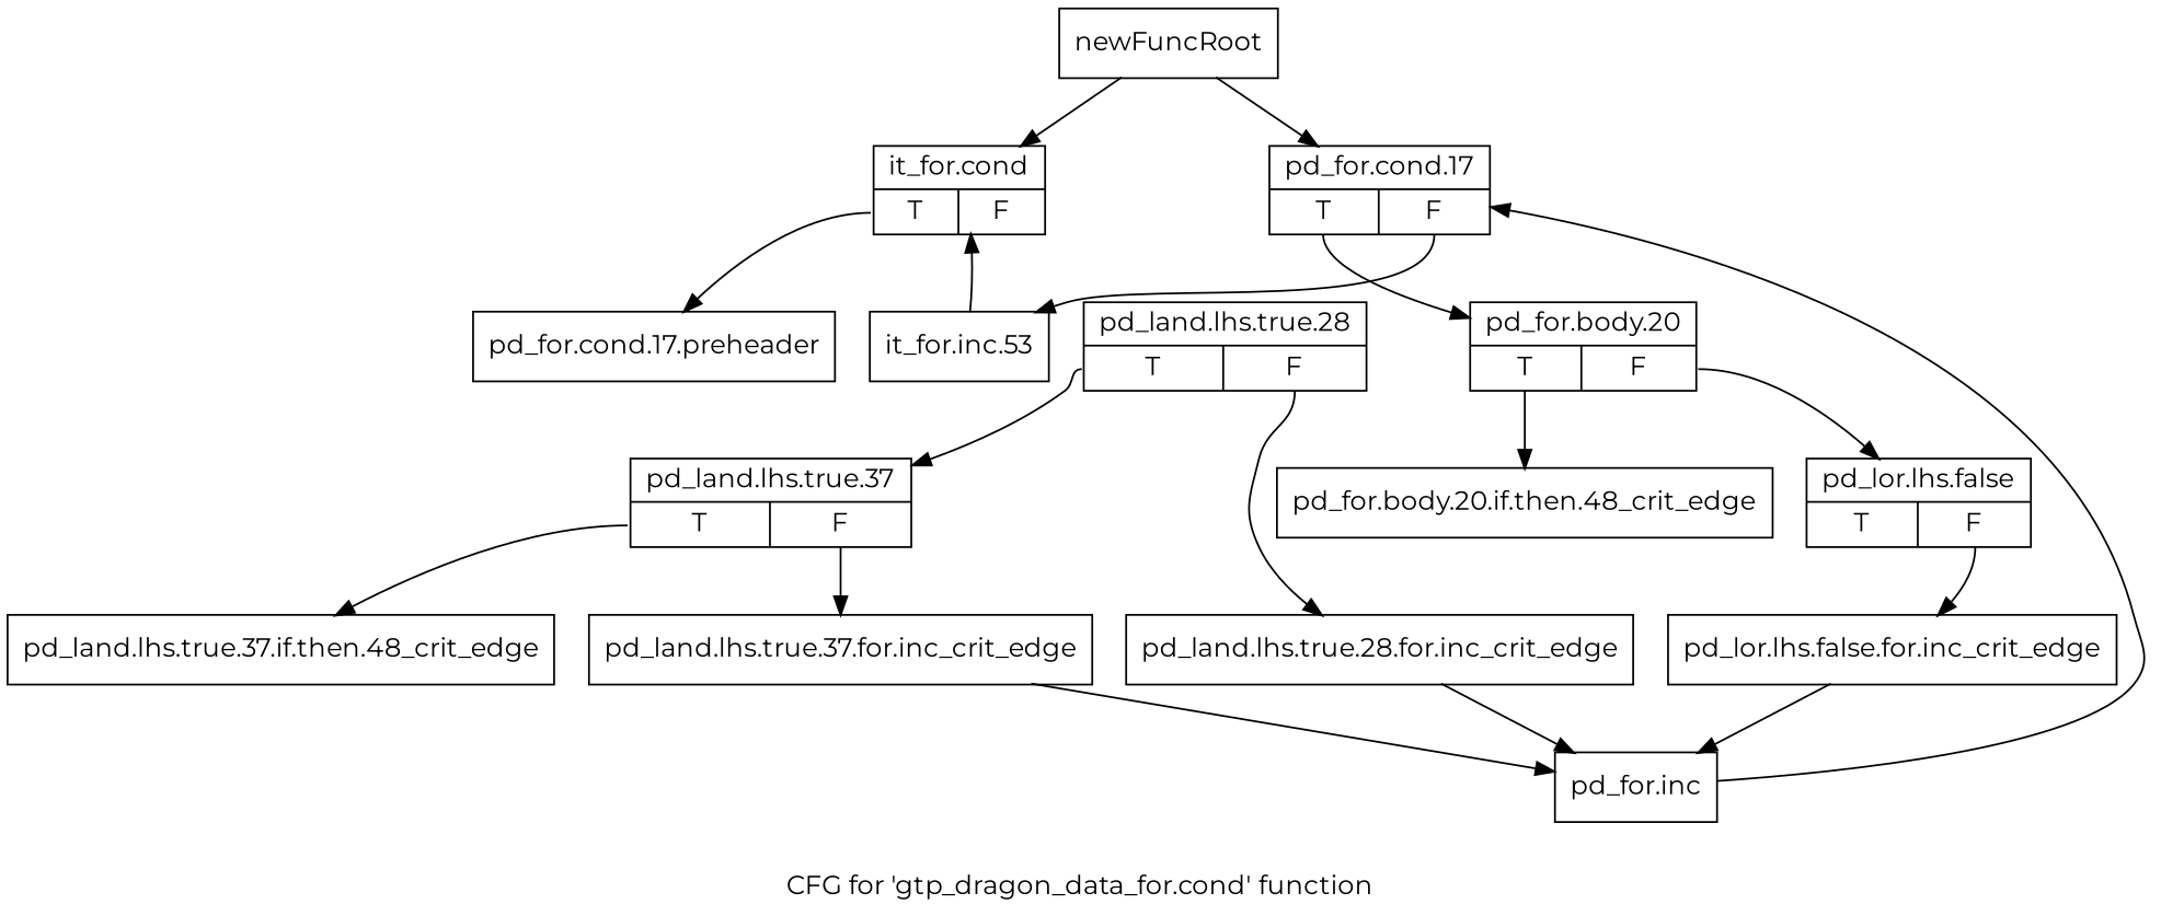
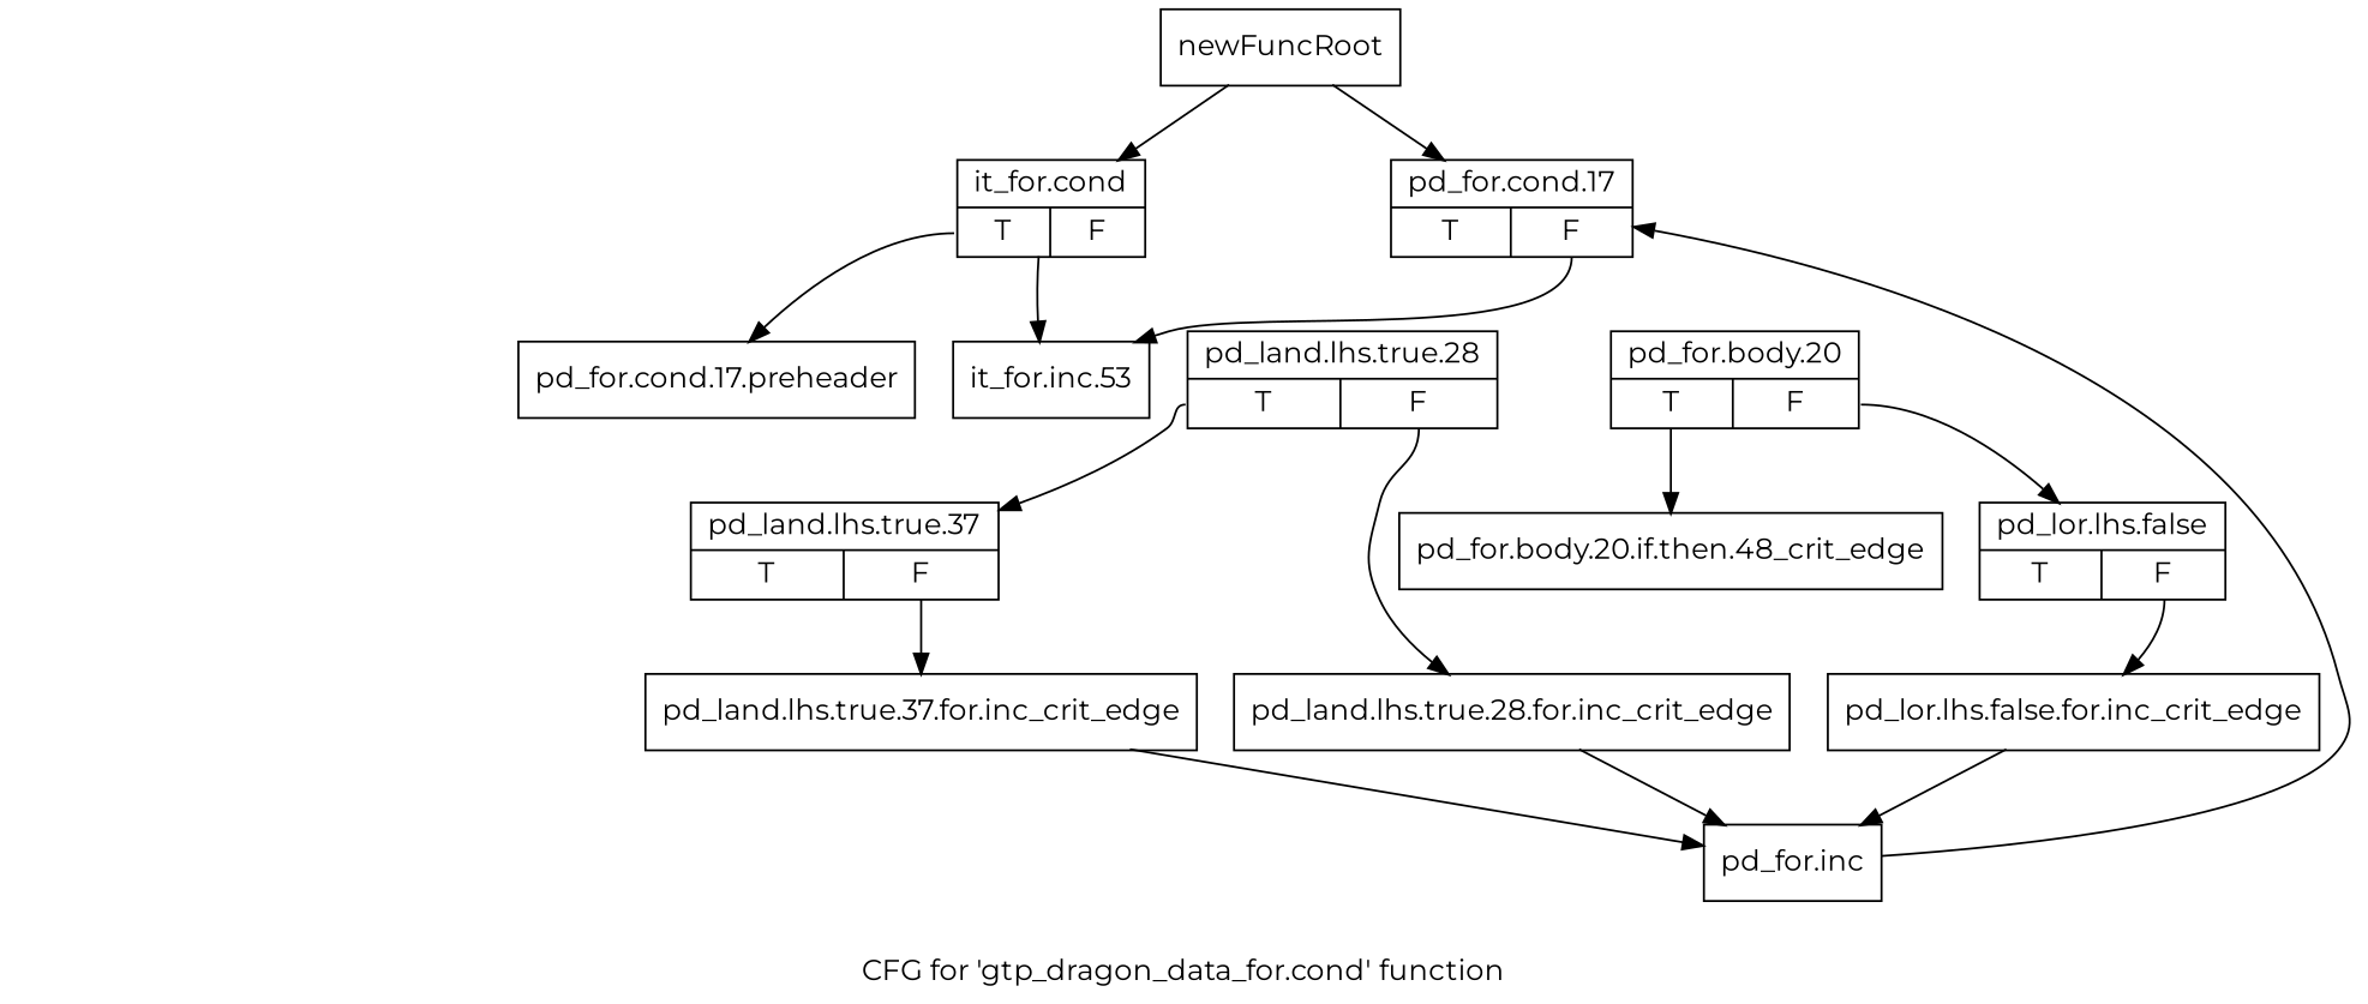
  digraph {
    fontname=Montserrat
    label="CFG for 'gtp_dragon_data_for.cond' function"
    node [fontname=Montserrat shape=record]
    edge [fontname=Montserrat]
    n1 [label="{newFuncRoot}"]
    n2 [label="{it_for.cond|{<s0>T|<s1>F}}"]
    n3 [label="{pd_for.cond.17|{<s0>T|<s1>F}}"]
    n4 [label="{pd_for.cond.17.preheader}"]
    n5 [label="{pd_for.body.20|{<s0>T|<s1>F}}"]
    n6 [label="{it_for.inc.53}"]
    n7 [label="{pd_for.body.20.if.then.48_crit_edge}"]
    n8 [label="{pd_lor.lhs.false|{<s0>T|<s1>F}}"]
    n9 [label="{pd_lor.lhs.false.for.inc_crit_edge}"]
    n10 [label="{pd_land.lhs.true.28|{<s0>T|<s1>F}}"]
    n11 [label="{pd_land.lhs.true.37|{<s0>T|<s1>F}}"]
    n12 [label="{pd_land.lhs.true.28.for.inc_crit_edge}"]
    n13 [label="{pd_for.inc}"]
-   n14 [label="{pd_land.lhs.true.37.if.then.48_crit_edge}"]
    n15 [label="{pd_land.lhs.true.37.for.inc_crit_edge}"]
    n1 -> n2
    n1 -> n3
    n2 -> n4 [tailport=s0]
-   n3 -> n5 [tailport=s0]
    n3 -> n6 [tailport=s1]
    n5 -> n7 [tailport=s0]
    n5 -> n8 [tailport=s1]
-   n6 -> n2
+   n2 -> n6
    n8 -> n9 [tailport=s1]
    n9 -> n13
    n10 -> n11 [tailport=s0]
    n10 -> n12 [tailport=s1]
-   n11 -> n14 [tailport=s0]
    n11 -> n15 [tailport=s1]
    n12 -> n13
    n13 -> n3
    n15 -> n13
  }
